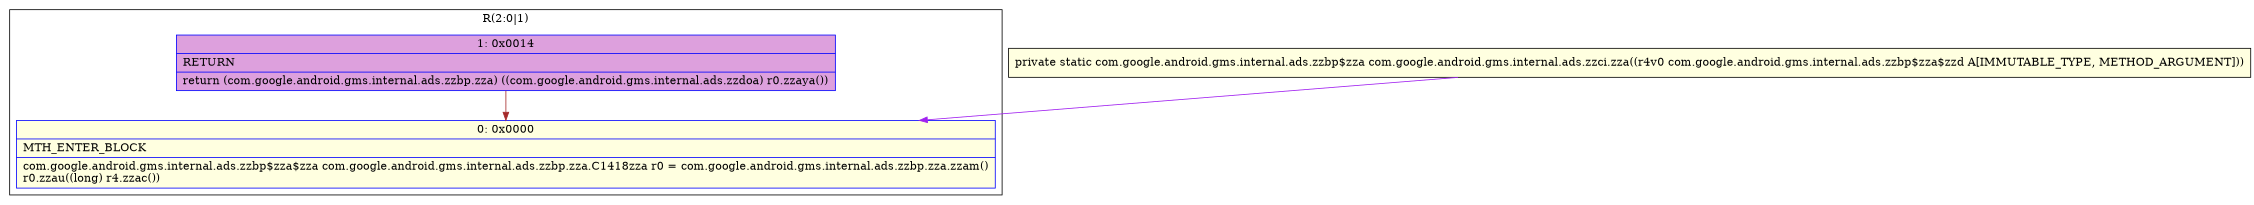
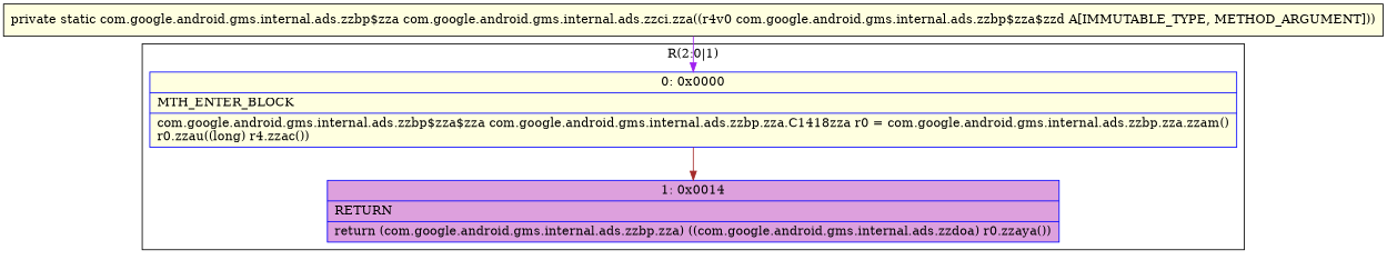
  digraph {
    node [color=blue shape=record style=filled fillcolor=lightyellow]
    n1 [label="{0\:\ 0x0000|MTH_ENTER_BLOCK\l|com.google.android.gms.internal.ads.zzbp$zza$zza com.google.android.gms.internal.ads.zzbp.zza.C1418zza r0 = com.google.android.gms.internal.ads.zzbp.zza.zzam()\lr0.zzau((long) r4.zzac())\l}"]
    n2 [label="{1\:\ 0x0014|RETURN\l|return (com.google.android.gms.internal.ads.zzbp.zza) ((com.google.android.gms.internal.ads.zzdoa) r0.zzaya())\l}" fillcolor=plum]
    n3 [label="{private static com.google.android.gms.internal.ads.zzbp$zza com.google.android.gms.internal.ads.zzci.zza((r4v0 com.google.android.gms.internal.ads.zzbp$zza$zzd A[IMMUTABLE_TYPE, METHOD_ARGUMENT])) }" color=""]
    subgraph cluster_1 {
      label="R(2:0|1)"
      n1
      n2
    }
-   n2 -> n1 [color=brown]
+   n1 -> n2 [color=brown]
    n3 -> n1 [color=purple]
  }
